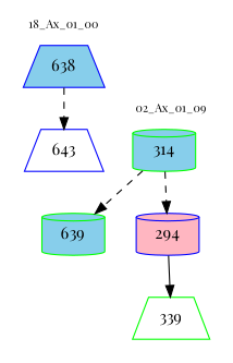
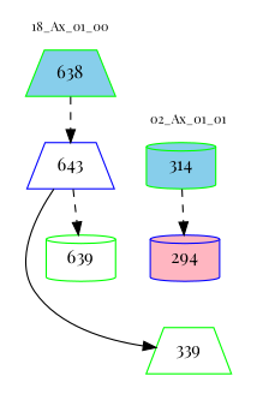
  digraph {
    fontname="Playfair Display"
    node [color=green fillcolor=white fontname="Playfair Display" shape=trapezium style=filled]
    edge [color=black fontname="Playfair Display" style=dashed]
-   n1 [color=blue fillcolor=skyblue label=638]
+   n1 [fillcolor=skyblue label=638]
    n2 [color=blue label=643]
-   n3 [fillcolor=skyblue label=639 shape=cylinder]
+   n3 [label=639 shape=cylinder]
    n4 [fillcolor=skyblue label=314 shape=cylinder]
    n5 [color=blue fillcolor=lightpink label=294 shape=cylinder]
    n6 [label=339]
    subgraph cluster_1 {
      color=white
      fontsize=10
      label="18_Ax_01_00"
      n1
      n2
      n3
    }
    subgraph cluster_2 {
      color=white
      fontsize=10
-     label="02_Ax_01_09"
+     label="02_Ax_01_01"
      n4
      n5
      n6
    }
    n1 -> n2
-   n4 -> n3
+   n2 -> n3
    n4 -> n5
-   n5 -> n6 [style=solid]
+   n2 -> n6 [style=solid]
  }
